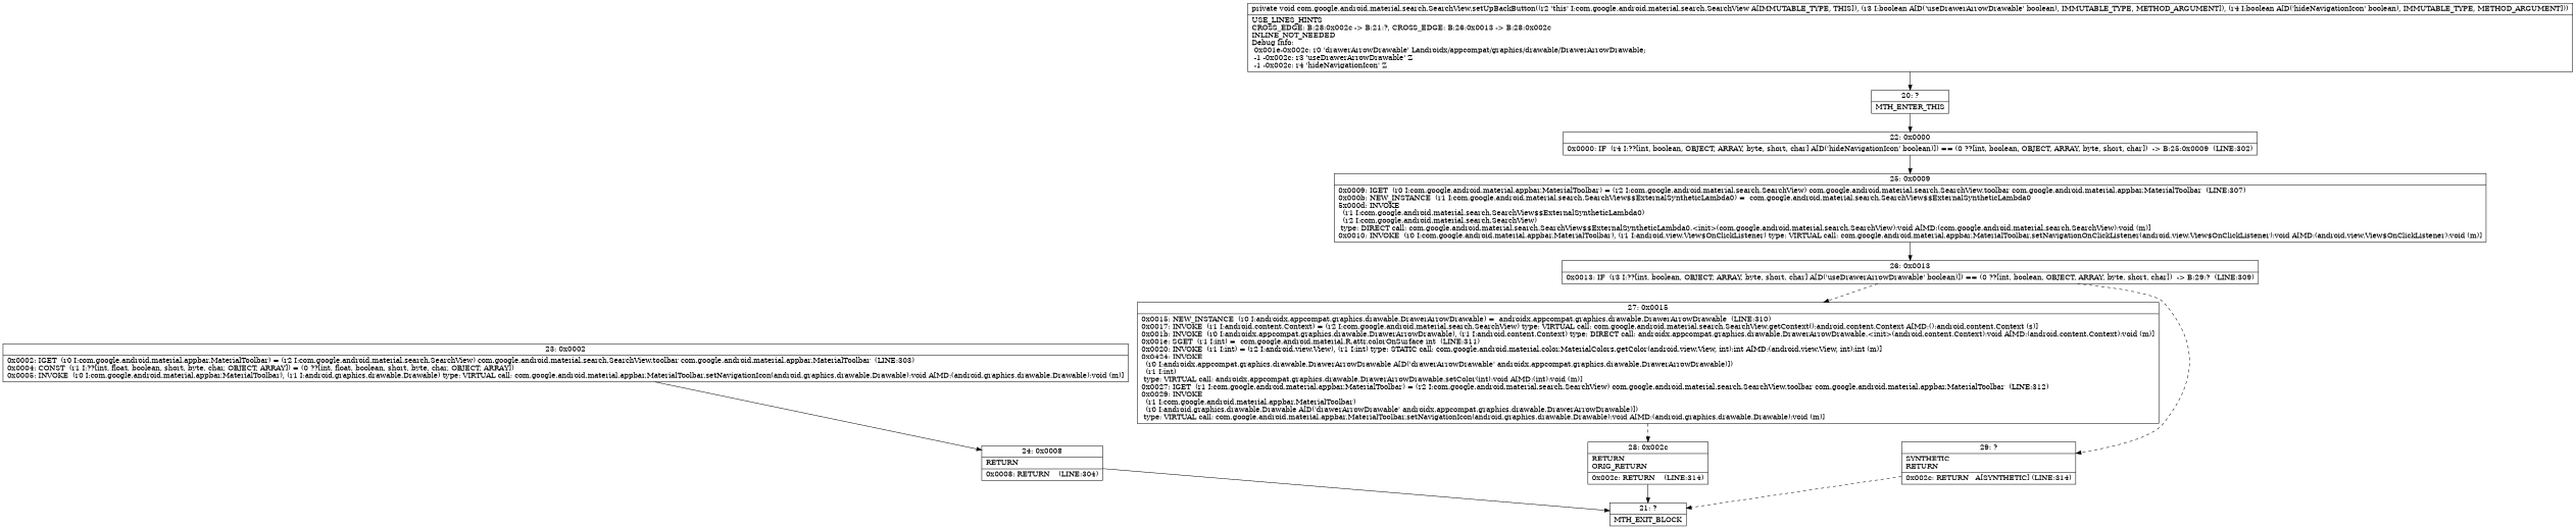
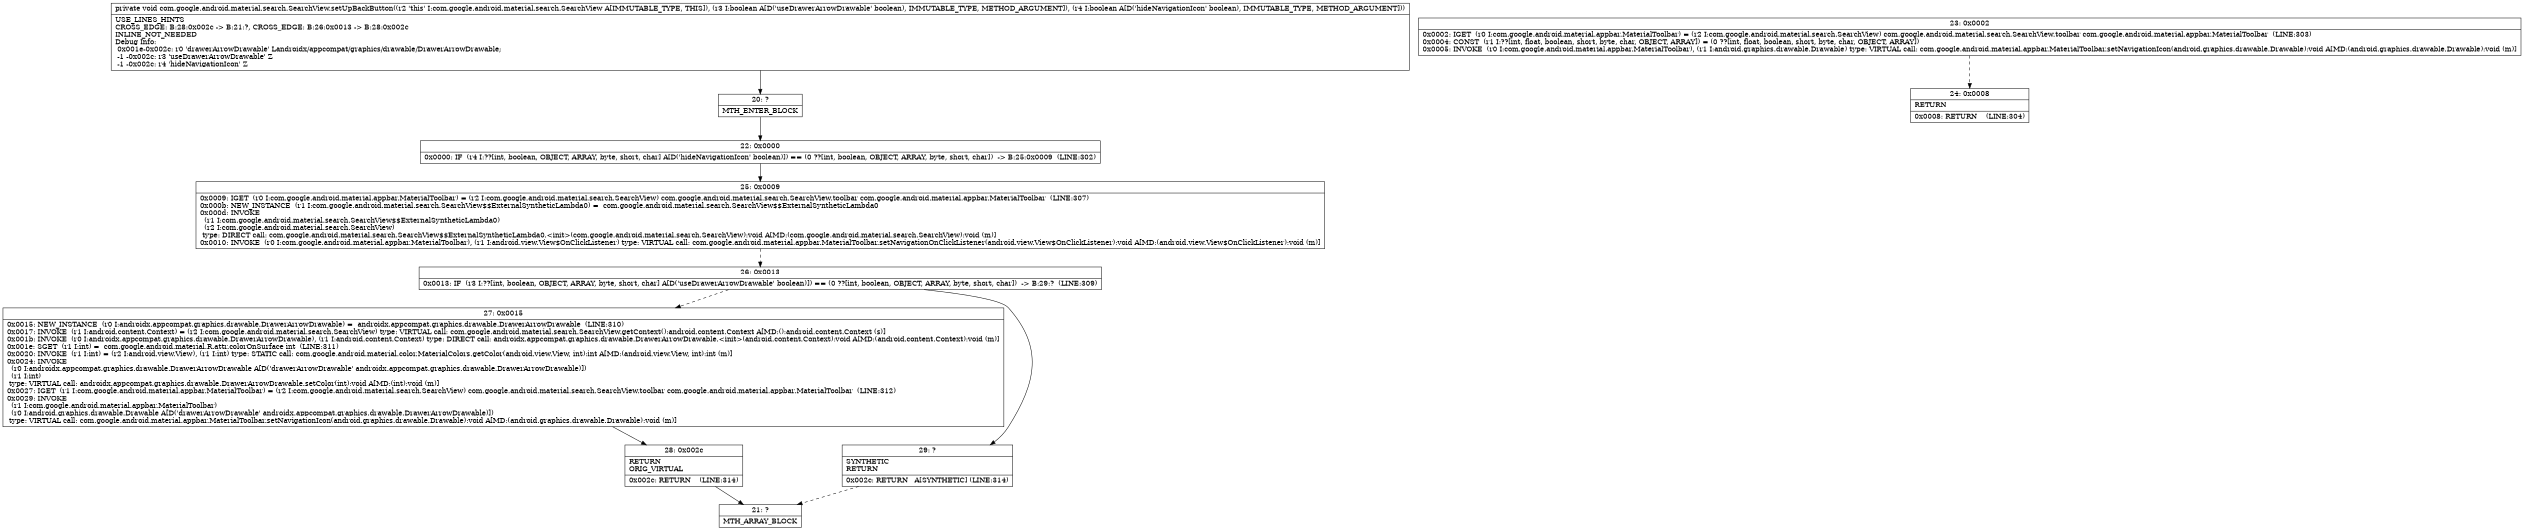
  digraph {
    node [shape=record]
-   n1 [label="{20\:\ ?|MTH_ENTER_THIS\l}"]
+   n1 [label="{20\:\ ?|MTH_ENTER_BLOCK\l}"]
    n2 [label="{22\:\ 0x0000|0x0000: IF  (r4 I:??[int, boolean, OBJECT, ARRAY, byte, short, char] A[D('hideNavigationIcon' boolean)]) == (0 ??[int, boolean, OBJECT, ARRAY, byte, short, char])  \-\> B:25:0x0009  (LINE:302)\l}"]
-   n3 [label="{25\:\ 0x0009|0x0009: IGET  (r0 I:com.google.android.material.appbar.MaterialToolbar) = (r2 I:com.google.android.material.search.SearchView) com.google.android.material.search.SearchView.toolbar com.google.android.material.appbar.MaterialToolbar  (LINE:307)\l0x000b: NEW_INSTANCE  (r1 I:com.google.android.material.search.SearchView$$ExternalSyntheticLambda0) =  com.google.android.material.search.SearchView$$ExternalSyntheticLambda0 \l5x000d: INVOKE  \l  (r1 I:com.google.android.material.search.SearchView$$ExternalSyntheticLambda0)\l  (r2 I:com.google.android.material.search.SearchView)\l type: DIRECT call: com.google.android.material.search.SearchView$$ExternalSyntheticLambda0.\<init\>(com.google.android.material.search.SearchView):void A[MD:(com.google.android.material.search.SearchView):void (m)]\l0x0010: INVOKE  (r0 I:com.google.android.material.appbar.MaterialToolbar), (r1 I:android.view.View$OnClickListener) type: VIRTUAL call: com.google.android.material.appbar.MaterialToolbar.setNavigationOnClickListener(android.view.View$OnClickListener):void A[MD:(android.view.View$OnClickListener):void (m)]\l}"]
+   n3 [label="{25\:\ 0x0009|0x0009: IGET  (r0 I:com.google.android.material.appbar.MaterialToolbar) = (r2 I:com.google.android.material.search.SearchView) com.google.android.material.search.SearchView.toolbar com.google.android.material.appbar.MaterialToolbar  (LINE:307)\l0x000b: NEW_INSTANCE  (r1 I:com.google.android.material.search.SearchView$$ExternalSyntheticLambda0) =  com.google.android.material.search.SearchView$$ExternalSyntheticLambda0 \l0x000d: INVOKE  \l  (r1 I:com.google.android.material.search.SearchView$$ExternalSyntheticLambda0)\l  (r2 I:com.google.android.material.search.SearchView)\l type: DIRECT call: com.google.android.material.search.SearchView$$ExternalSyntheticLambda0.\<init\>(com.google.android.material.search.SearchView):void A[MD:(com.google.android.material.search.SearchView):void (m)]\l0x0010: INVOKE  (r0 I:com.google.android.material.appbar.MaterialToolbar), (r1 I:android.view.View$OnClickListener) type: VIRTUAL call: com.google.android.material.appbar.MaterialToolbar.setNavigationOnClickListener(android.view.View$OnClickListener):void A[MD:(android.view.View$OnClickListener):void (m)]\l}"]
    n4 [label="{23\:\ 0x0002|0x0002: IGET  (r0 I:com.google.android.material.appbar.MaterialToolbar) = (r2 I:com.google.android.material.search.SearchView) com.google.android.material.search.SearchView.toolbar com.google.android.material.appbar.MaterialToolbar  (LINE:303)\l0x0004: CONST  (r1 I:??[int, float, boolean, short, byte, char, OBJECT, ARRAY]) = (0 ??[int, float, boolean, short, byte, char, OBJECT, ARRAY]) \l0x0005: INVOKE  (r0 I:com.google.android.material.appbar.MaterialToolbar), (r1 I:android.graphics.drawable.Drawable) type: VIRTUAL call: com.google.android.material.appbar.MaterialToolbar.setNavigationIcon(android.graphics.drawable.Drawable):void A[MD:(android.graphics.drawable.Drawable):void (m)]\l}"]
    n5 [label="{24\:\ 0x0008|RETURN\l|0x0008: RETURN    (LINE:304)\l}"]
    n6 [label="{26\:\ 0x0013|0x0013: IF  (r3 I:??[int, boolean, OBJECT, ARRAY, byte, short, char] A[D('useDrawerArrowDrawable' boolean)]) == (0 ??[int, boolean, OBJECT, ARRAY, byte, short, char])  \-\> B:29:?  (LINE:309)\l}"]
-   n7 [label="{21\:\ ?|MTH_EXIT_BLOCK\l}"]
-   n8 [label="{27\:\ 0x0015|0x0015: NEW_INSTANCE  (r0 I:androidx.appcompat.graphics.drawable.DrawerArrowDrawable) =  androidx.appcompat.graphics.drawable.DrawerArrowDrawable  (LINE:310)\l0x0017: INVOKE  (r1 I:android.content.Context) = (r2 I:com.google.android.material.search.SearchView) type: VIRTUAL call: com.google.android.material.search.SearchView.getContext():android.content.Context A[MD:():android.content.Context (s)]\l0x001b: INVOKE  (r0 I:androidx.appcompat.graphics.drawable.DrawerArrowDrawable), (r1 I:android.content.Context) type: DIRECT call: androidx.appcompat.graphics.drawable.DrawerArrowDrawable.\<init\>(android.content.Context):void A[MD:(android.content.Context):void (m)]\l0x001e: SGET  (r1 I:int) =  com.google.android.material.R.attr.colorOnSurface int  (LINE:311)\l0x0020: INVOKE  (r1 I:int) = (r2 I:android.view.View), (r1 I:int) type: STATIC call: com.google.android.material.color.MaterialColors.getColor(android.view.View, int):int A[MD:(android.view.View, int):int (m)]\l0x0424: INVOKE  \l  (r0 I:androidx.appcompat.graphics.drawable.DrawerArrowDrawable A[D('drawerArrowDrawable' androidx.appcompat.graphics.drawable.DrawerArrowDrawable)])\l  (r1 I:int)\l type: VIRTUAL call: androidx.appcompat.graphics.drawable.DrawerArrowDrawable.setColor(int):void A[MD:(int):void (m)]\l0x0027: IGET  (r1 I:com.google.android.material.appbar.MaterialToolbar) = (r2 I:com.google.android.material.search.SearchView) com.google.android.material.search.SearchView.toolbar com.google.android.material.appbar.MaterialToolbar  (LINE:312)\l0x0029: INVOKE  \l  (r1 I:com.google.android.material.appbar.MaterialToolbar)\l  (r0 I:android.graphics.drawable.Drawable A[D('drawerArrowDrawable' androidx.appcompat.graphics.drawable.DrawerArrowDrawable)])\l type: VIRTUAL call: com.google.android.material.appbar.MaterialToolbar.setNavigationIcon(android.graphics.drawable.Drawable):void A[MD:(android.graphics.drawable.Drawable):void (m)]\l}"]
+   n7 [label="{21\:\ ?|MTH_ARRAY_BLOCK\l}"]
+   n8 [label="{27\:\ 0x0015|0x0015: NEW_INSTANCE  (r0 I:androidx.appcompat.graphics.drawable.DrawerArrowDrawable) =  androidx.appcompat.graphics.drawable.DrawerArrowDrawable  (LINE:310)\l0x0017: INVOKE  (r1 I:android.content.Context) = (r2 I:com.google.android.material.search.SearchView) type: VIRTUAL call: com.google.android.material.search.SearchView.getContext():android.content.Context A[MD:():android.content.Context (s)]\l0x001b: INVOKE  (r0 I:androidx.appcompat.graphics.drawable.DrawerArrowDrawable), (r1 I:android.content.Context) type: DIRECT call: androidx.appcompat.graphics.drawable.DrawerArrowDrawable.\<init\>(android.content.Context):void A[MD:(android.content.Context):void (m)]\l0x001e: SGET  (r1 I:int) =  com.google.android.material.R.attr.colorOnSurface int  (LINE:311)\l0x0020: INVOKE  (r1 I:int) = (r2 I:android.view.View), (r1 I:int) type: STATIC call: com.google.android.material.color.MaterialColors.getColor(android.view.View, int):int A[MD:(android.view.View, int):int (m)]\l0x0024: INVOKE  \l  (r0 I:androidx.appcompat.graphics.drawable.DrawerArrowDrawable A[D('drawerArrowDrawable' androidx.appcompat.graphics.drawable.DrawerArrowDrawable)])\l  (r1 I:int)\l type: VIRTUAL call: androidx.appcompat.graphics.drawable.DrawerArrowDrawable.setColor(int):void A[MD:(int):void (m)]\l0x0027: IGET  (r1 I:com.google.android.material.appbar.MaterialToolbar) = (r2 I:com.google.android.material.search.SearchView) com.google.android.material.search.SearchView.toolbar com.google.android.material.appbar.MaterialToolbar  (LINE:312)\l0x0029: INVOKE  \l  (r1 I:com.google.android.material.appbar.MaterialToolbar)\l  (r0 I:android.graphics.drawable.Drawable A[D('drawerArrowDrawable' androidx.appcompat.graphics.drawable.DrawerArrowDrawable)])\l type: VIRTUAL call: com.google.android.material.appbar.MaterialToolbar.setNavigationIcon(android.graphics.drawable.Drawable):void A[MD:(android.graphics.drawable.Drawable):void (m)]\l}"]
    n9 [label="{29\:\ ?|SYNTHETIC\lRETURN\l|0x002c: RETURN   A[SYNTHETIC] (LINE:314)\l}"]
-   n10 [label="{28\:\ 0x002c|RETURN\lORIG_RETURN\l|0x002c: RETURN    (LINE:314)\l}"]
+   n10 [label="{28\:\ 0x002c|RETURN\lORIG_VIRTUAL\l|0x002c: RETURN    (LINE:314)\l}"]
    n11 [label="{private void com.google.android.material.search.SearchView.setUpBackButton((r2 'this' I:com.google.android.material.search.SearchView A[IMMUTABLE_TYPE, THIS]), (r3 I:boolean A[D('useDrawerArrowDrawable' boolean), IMMUTABLE_TYPE, METHOD_ARGUMENT]), (r4 I:boolean A[D('hideNavigationIcon' boolean), IMMUTABLE_TYPE, METHOD_ARGUMENT]))  | USE_LINES_HINTS\lCROSS_EDGE: B:28:0x002c \-\> B:21:?, CROSS_EDGE: B:26:0x0013 \-\> B:28:0x002c\lINLINE_NOT_NEEDED\lDebug Info:\l  0x001e\-0x002c: r0 'drawerArrowDrawable' Landroidx\/appcompat\/graphics\/drawable\/DrawerArrowDrawable;\l  \-1 \-0x002c: r3 'useDrawerArrowDrawable' Z\l  \-1 \-0x002c: r4 'hideNavigationIcon' Z\l}"]
    n1 -> n2
    n2 -> n3
-   n3 -> n6
-   n4 -> n5
-   n5 -> n7
+   n3 -> n6 [style=dashed]
+   n4 -> n5 [style=dashed]
    n6 -> n8 [style=dashed]
-   n6 -> n9 [style=dashed]
-   n8 -> n10 [style=dashed]
+   n6 -> n9
+   n8 -> n10
    n9 -> n7 [style=dashed]
    n10 -> n7
    n11 -> n1
  }
